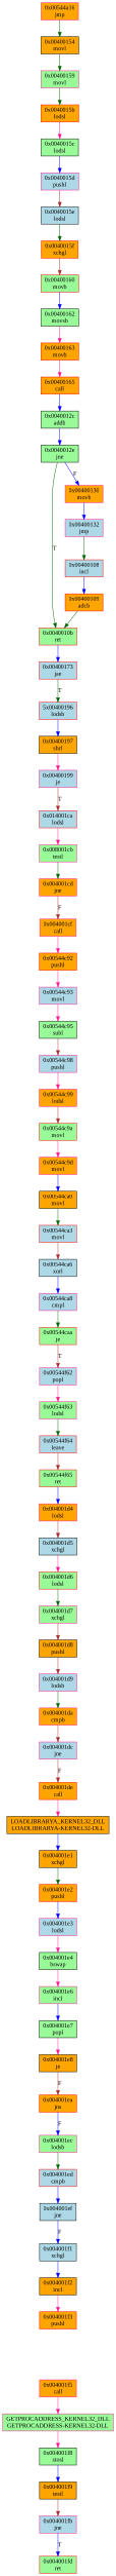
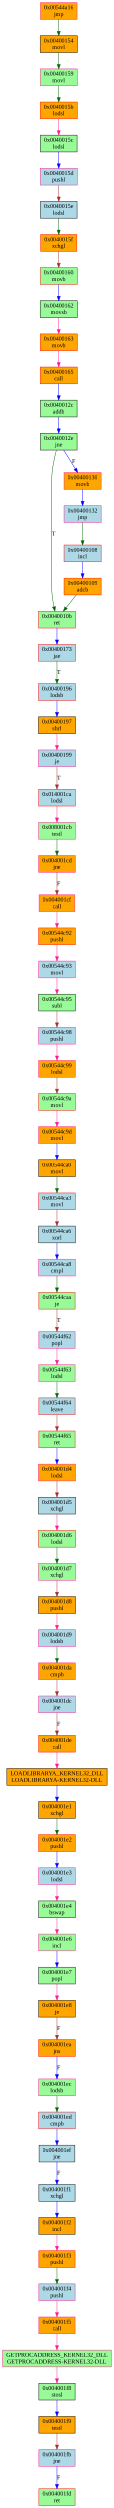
  strict digraph {
    fontname="Liberation Serif"
    node [color=deeppink fillcolor=orange fontname="Liberation Serif" shape=rectangle style=filled]
    edge [color=deeppink fontname="Liberation Serif"]
    n1 [fillcolor=lightblue label="0x004001e3\nlodsl"]
    n2 [color=black fillcolor=palegreen label="0x004001e4\nbswap"]
    n3 [fillcolor=palegreen label="0x004001e6\nincl"]
    n4 [color=black fillcolor=palegreen label="0x004001e7\npopl"]
    n5 [fillcolor=lightblue label="0x00544f62\npopl"]
    n6 [fillcolor=palegreen label="0x00544f63\nlodsl"]
    n7 [color=red fillcolor=lightblue label="0x00544f64\nleave"]
    n8 [color=red fillcolor=palegreen label="0x00544f65\nret"]
    n9 [color=red label="0x0040015f\nxchgl"]
    n10 [color=red fillcolor=palegreen label="0x00400160\nmovb"]
    n11 [color=black fillcolor=palegreen label="0x00400162\nmovsb"]
    n12 [color=red label="0x00400163\nmovb"]
    n13 [color=black fillcolor=palegreen label="0x004001f8\nstosl"]
    n14 [color=black label="0x004001f9\ntestl"]
    n15 [fillcolor=lightblue label="0x004001fb\njne"]
    n16 [color=red fillcolor=palegreen label="0x004001fd\nret"]
    n17 [fillcolor=lightblue label="0x00544c93\nmovl"]
    n18 [color=black fillcolor=palegreen label="0x00544c95\nsubl"]
    n19 [fillcolor=lightblue label="0x00544c98\npushl"]
    n20 [label="0x00544c99\nlodsl"]
    n21 [color=black label="0x004001e8\nje"]
    n22 [color=black fillcolor=lightblue label="0x004001d5\nxchgl"]
    n23 [color=red fillcolor=palegreen label="0x004001d6\nlodsl"]
    n24 [fillcolor=palegreen label="0x004001d7\nxchgl"]
    n25 [color=black label="0x004001d8\npushl"]
    n26 [color=black label="0x00400197\nshrl"]
    n27 [fillcolor=lightblue label="0x00400199\nje"]
    n28 [color=red fillcolor=lightblue label="0x014001ca\nlodsl"]
    n29 [fillcolor=palegreen label="0x008001cb\ntestl"]
    n30 [color=red fillcolor=lightblue label="0x00400173\njae"]
-   n31 [color=red fillcolor=lightblue label="5x00400196\nlodsb"]
+   n31 [color=red fillcolor=lightblue label="0x00400196\nlodsb"]
+   n32 [fillcolor=lightblue label="0x004001f4\npushl"]
    n33 [label="0x004001f5\ncall"]
    n34 [fillcolor=palegreen label="GETPROCADDRESS_KERNEL32_DLL\nGETPROCADDRESS-KERNEL32-DLL"]
    n35 [color=red label="0x004001f3\npushl"]
    n36 [color=black label="0x00544ca0\nmovl"]
    n37 [color=red fillcolor=lightblue label="0x00544ca3\nmovl"]
    n38 [color=black fillcolor=lightblue label="0x00544ca6\nxorl"]
    n39 [fillcolor=lightblue label="0x00544ca8\ncmpl"]
    n40 [color=black fillcolor=lightblue label="0x004001f1\nxchgl"]
    n41 [color=black label="0x004001f2\nincl"]
    n42 [color=red fillcolor=lightblue label="0x00400108\nincl"]
    n43 [color=red label="0x00400109\nadcb"]
    n44 [color=red fillcolor=palegreen label="0x0040010b\nret"]
    n45 [color=red label="0x00544c92\npushl"]
    n46 [fillcolor=lightblue label="0x00400132\njmp"]
    n47 [color=red label="0x0040015b\nlodsl"]
    n48 [color=black fillcolor=palegreen label="0x0040015c\nlodsl"]
    n49 [fillcolor=lightblue label="0x0040015d\npushl"]
    n50 [color=black fillcolor=lightblue label="0x0040015e\nlodsl"]
    n51 [label="0x004001da\ncmpb"]
    n52 [fillcolor=lightblue label="0x004001dc\njne"]
    n53 [color=red label="0x004001de\ncall"]
    n54 [color=black label="LOADLIBRARYA_KERNEL32_DLL\nLOADLIBRARYA-KERNEL32-DLL"]
    n55 [color=red fillcolor=palegreen label="0x00544c9a\nmovl"]
    n56 [label="0x00544c9d\nmovl"]
    n57 [label="0x004001cd\njne"]
    n58 [label="0x004001cf\ncall"]
    n59 [color=black fillcolor=lightblue label="0x004001ef\njne"]
    n60 [color=red fillcolor=palegreen label="0x00544caa\nje"]
    n61 [label="0x004001d4\nlodsl"]
    n62 [color=red fillcolor=lightblue label="0x004001ed\ncmpb"]
    n63 [color=black label="0x004001e1\nxchgl"]
    n64 [color=red label="0x004001e2\npushl"]
    n65 [label="0x00544a16\njmp"]
    n66 [color=black label="0x00400154\nmovl"]
    n67 [fillcolor=palegreen label="0x00400159\nmovl"]
    n68 [fillcolor=palegreen label="0x004001ec\nlodsb"]
    n69 [fillcolor=lightblue label="0x004001d9\nlodsb"]
    n70 [color=black fillcolor=palegreen label="0x0040012e\njne"]
    n71 [label="0x00400130\nmovb"]
    n72 [color=red label="0x004001ea\njns"]
    n73 [color=red label="0x00400165\ncall"]
    n74 [color=black fillcolor=palegreen label="0x0040012c\naddb"]
    n1 -> n2
    n2 -> n3
    n3 -> n4 [color=blue]
    n4 -> n21
    n5 -> n6
    n6 -> n7 [color=darkgreen]
    n7 -> n8 [color=brown]
    n8 -> n61 [color=blue]
    n9 -> n10 [color=brown]
    n10 -> n11 [color=blue]
    n11 -> n12
    n12 -> n73
    n13 -> n14 [color=blue]
    n14 -> n15 [color=brown]
-   n15 -> n16 [color=blue label=T]
+   n15 -> n16 [color=blue label=F]
    n17 -> n18
    n18 -> n19 [color=brown]
    n19 -> n20
    n20 -> n55 [color=brown]
    n21 -> n72 [color=brown label=F]
    n22 -> n23
    n23 -> n24 [color=darkgreen]
    n24 -> n25 [color=brown]
-   n25 -> n69 [color=brown]
+   n25 -> n69
    n26 -> n27
    n27 -> n28 [color=brown label=T]
    n28 -> n29
    n29 -> n57 [color=darkgreen]
    n30 -> n31 [color=darkgreen label=T]
    n31 -> n26 [color=blue]
+   n32 -> n33
    n33 -> n34
    n34 -> n13
+   n35 -> n32 [color=darkgreen]
    n36 -> n37 [color=darkgreen]
    n37 -> n38 [color=brown]
    n38 -> n39 [color=blue]
    n39 -> n60 [color=darkgreen]
    n40 -> n41 [color=blue]
    n41 -> n35
    n42 -> n43 [color=blue]
    n43 -> n44 [color=darkgreen]
    n44 -> n30 [color=blue]
    n45 -> n17
    n46 -> n42 [color=darkgreen]
    n47 -> n48
    n48 -> n49 [color=blue]
    n49 -> n50 [color=brown]
    n50 -> n9 [color=darkgreen]
    n51 -> n52 [color=brown]
    n52 -> n53 [color=brown label=F]
    n53 -> n54
    n54 -> n63 [color=blue]
    n55 -> n56
    n56 -> n36 [color=blue]
    n57 -> n58 [color=brown label=F]
    n58 -> n45
    n59 -> n40 [color=blue label=F]
    n60 -> n5 [color=brown label=T]
    n61 -> n22 [color=brown]
    n62 -> n59 [color=blue]
    n63 -> n64 [color=darkgreen]
    n64 -> n1 [color=blue]
    n65 -> n66 [color=darkgreen]
    n66 -> n67 [color=darkgreen]
    n67 -> n47 [color=darkgreen]
    n68 -> n62 [color=darkgreen]
    n69 -> n51 [color=darkgreen]
    n70 -> n44 [color=darkgreen label=T]
    n70 -> n71 [color=blue label=F]
    n71 -> n46 [color=blue]
    n72 -> n68 [color=blue label=F]
    n73 -> n74 [color=blue]
    n74 -> n70 [color=blue]
  }
